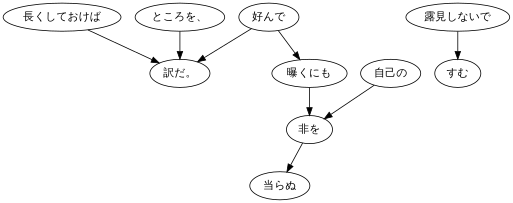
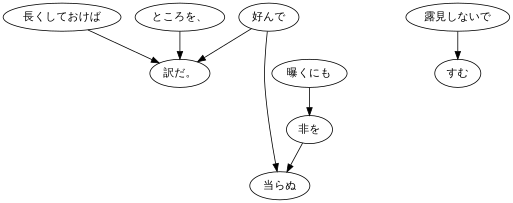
  digraph {
    n1 [label="長くしておけば"]
    n2 [label="訳だ。"]
    n3 [label="露見しないで"]
    n4 [label="すむ"]
    n5 [label="ところを、"]
    n6 [label="好んで"]
    n7 [label="当らぬ"]
-   n8 [label="自己の"]
    n9 [label="非を"]
    n10 [label="曝くにも"]
    n1 -> n2
    n3 -> n4
    n5 -> n2
    n6 -> n2
-   n6 -> n10
-   n8 -> n9
+   n6 -> n7
    n9 -> n7
    n10 -> n9
  }
